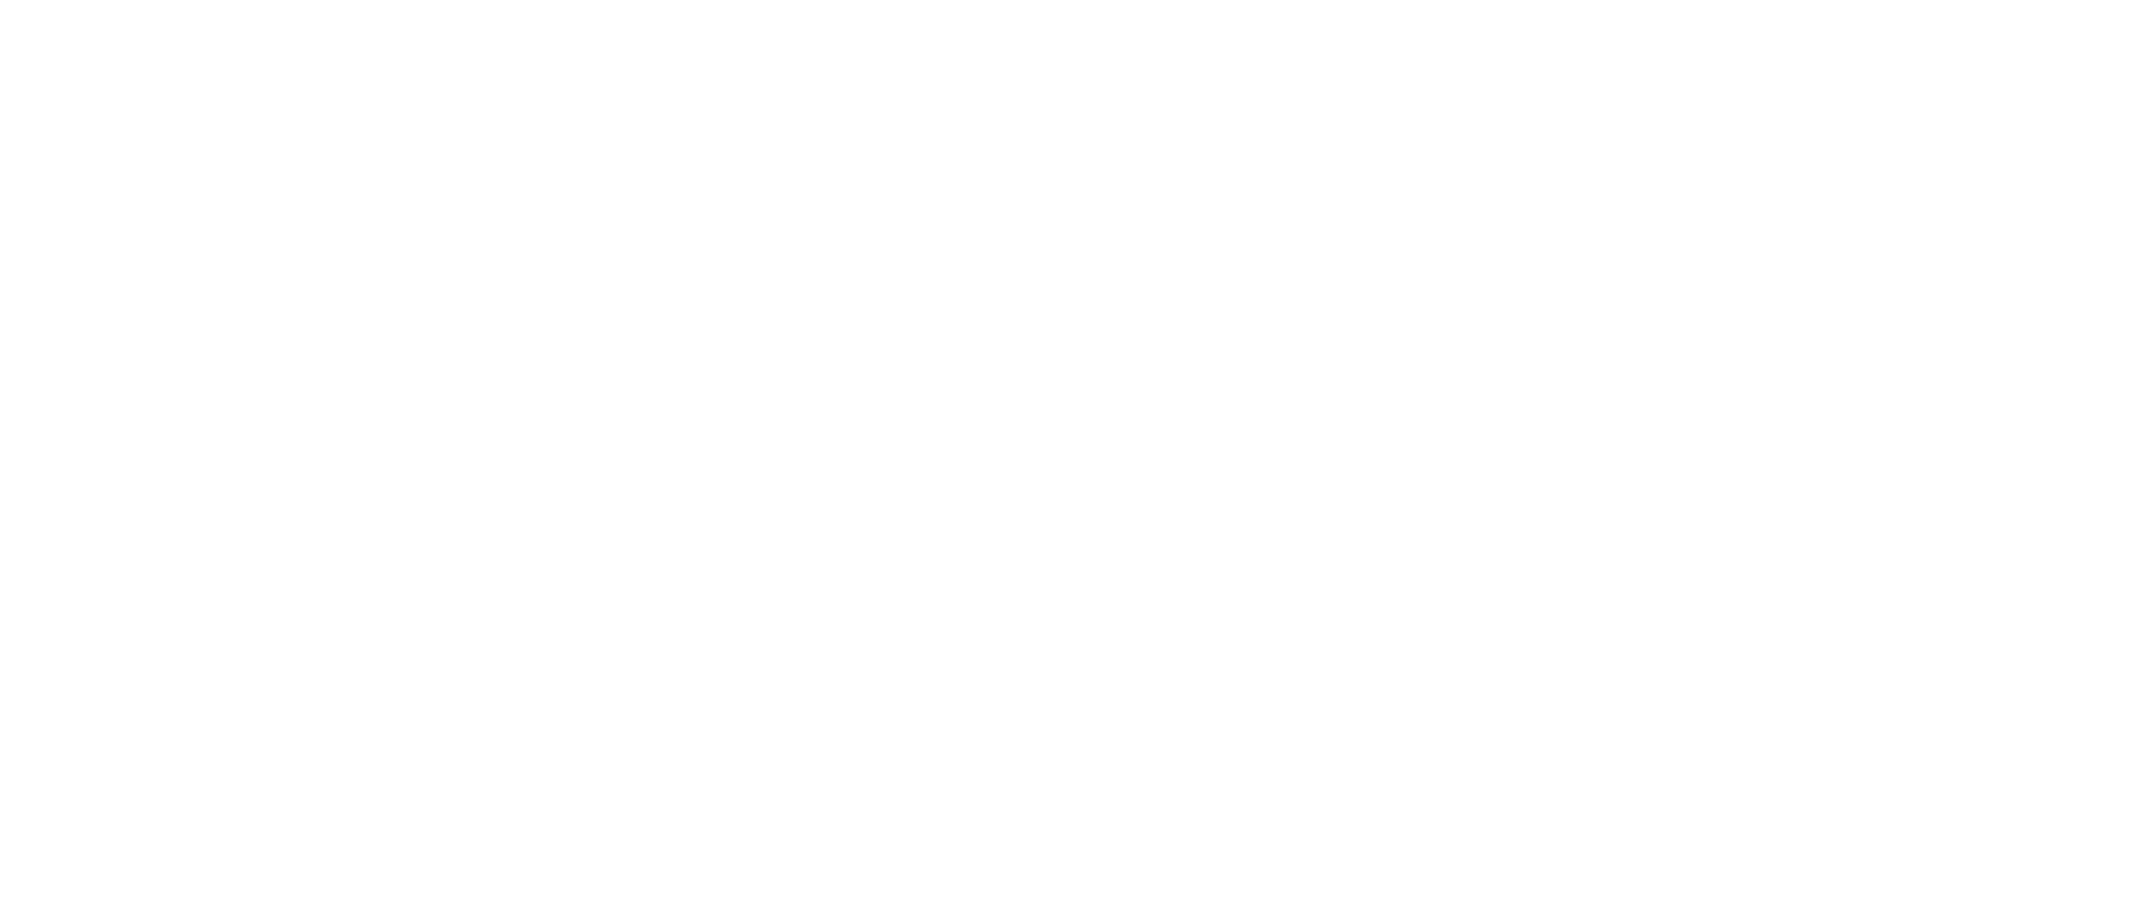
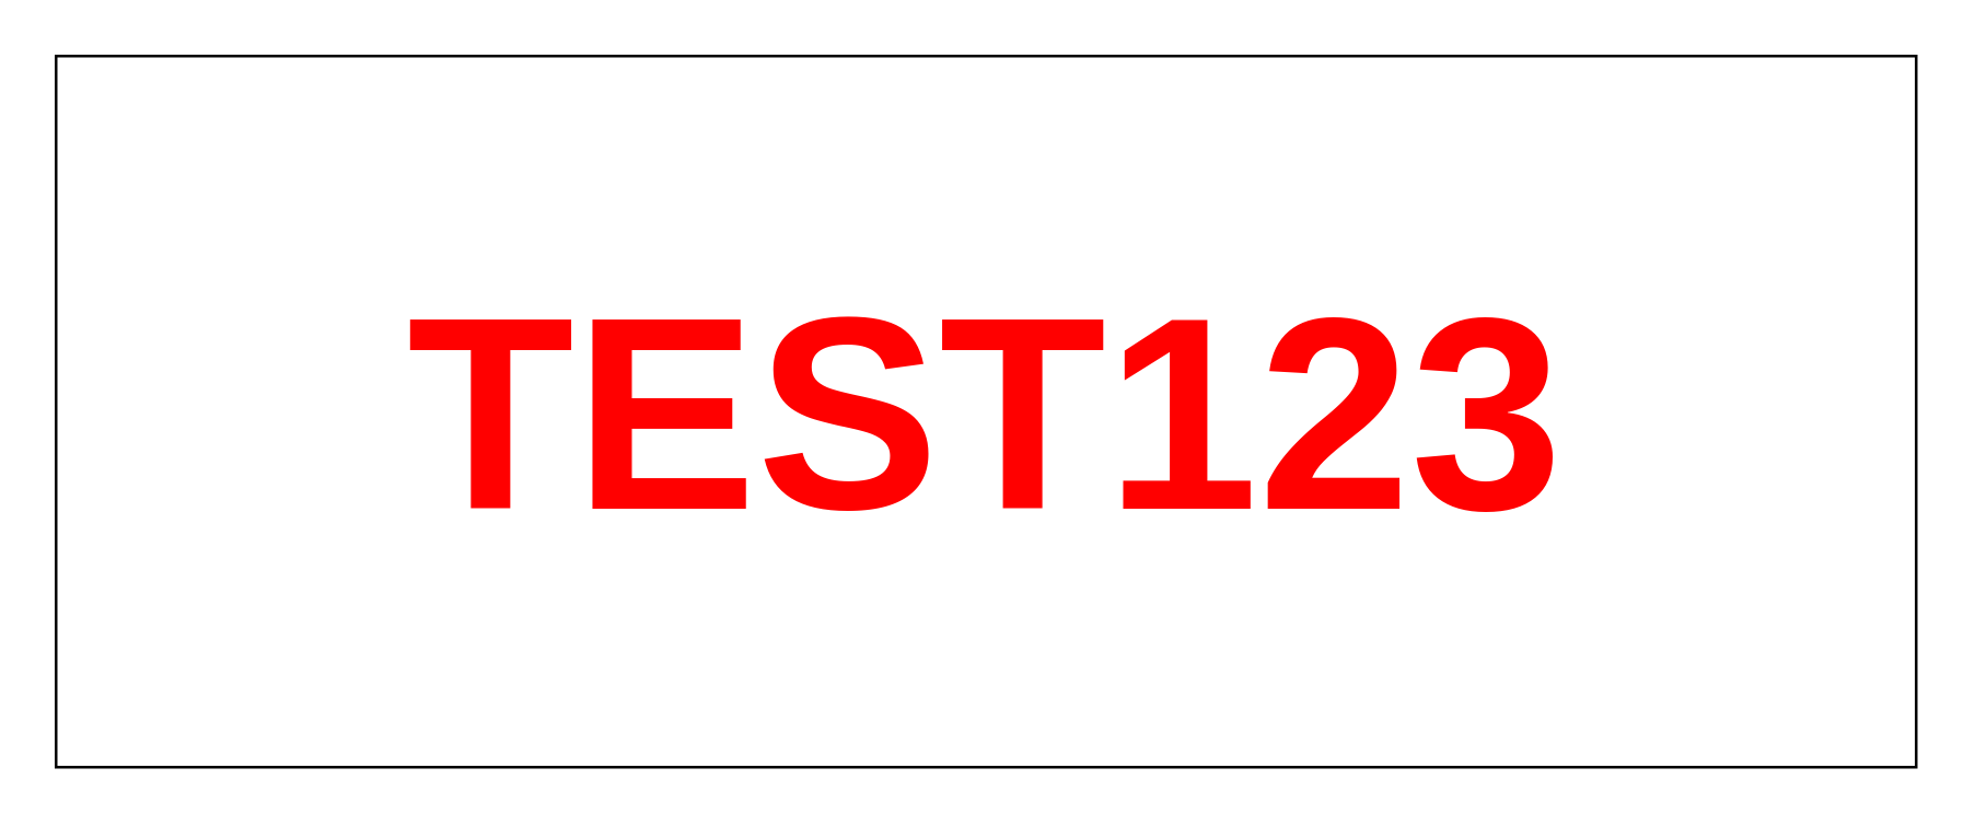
  <mxCell id="0" />
  <mxCell id="1" parent="0" />
+ <mxCell id="2" value="TEST123" style="whiteSpace=wrap;html=1;fontSize=100;fontStyle=1;fontColor=#FF0000;" vertex="1" parent="1"><mxGeometry x="20" y="20" width="680" height="260" as="geometry" /></mxCell>
